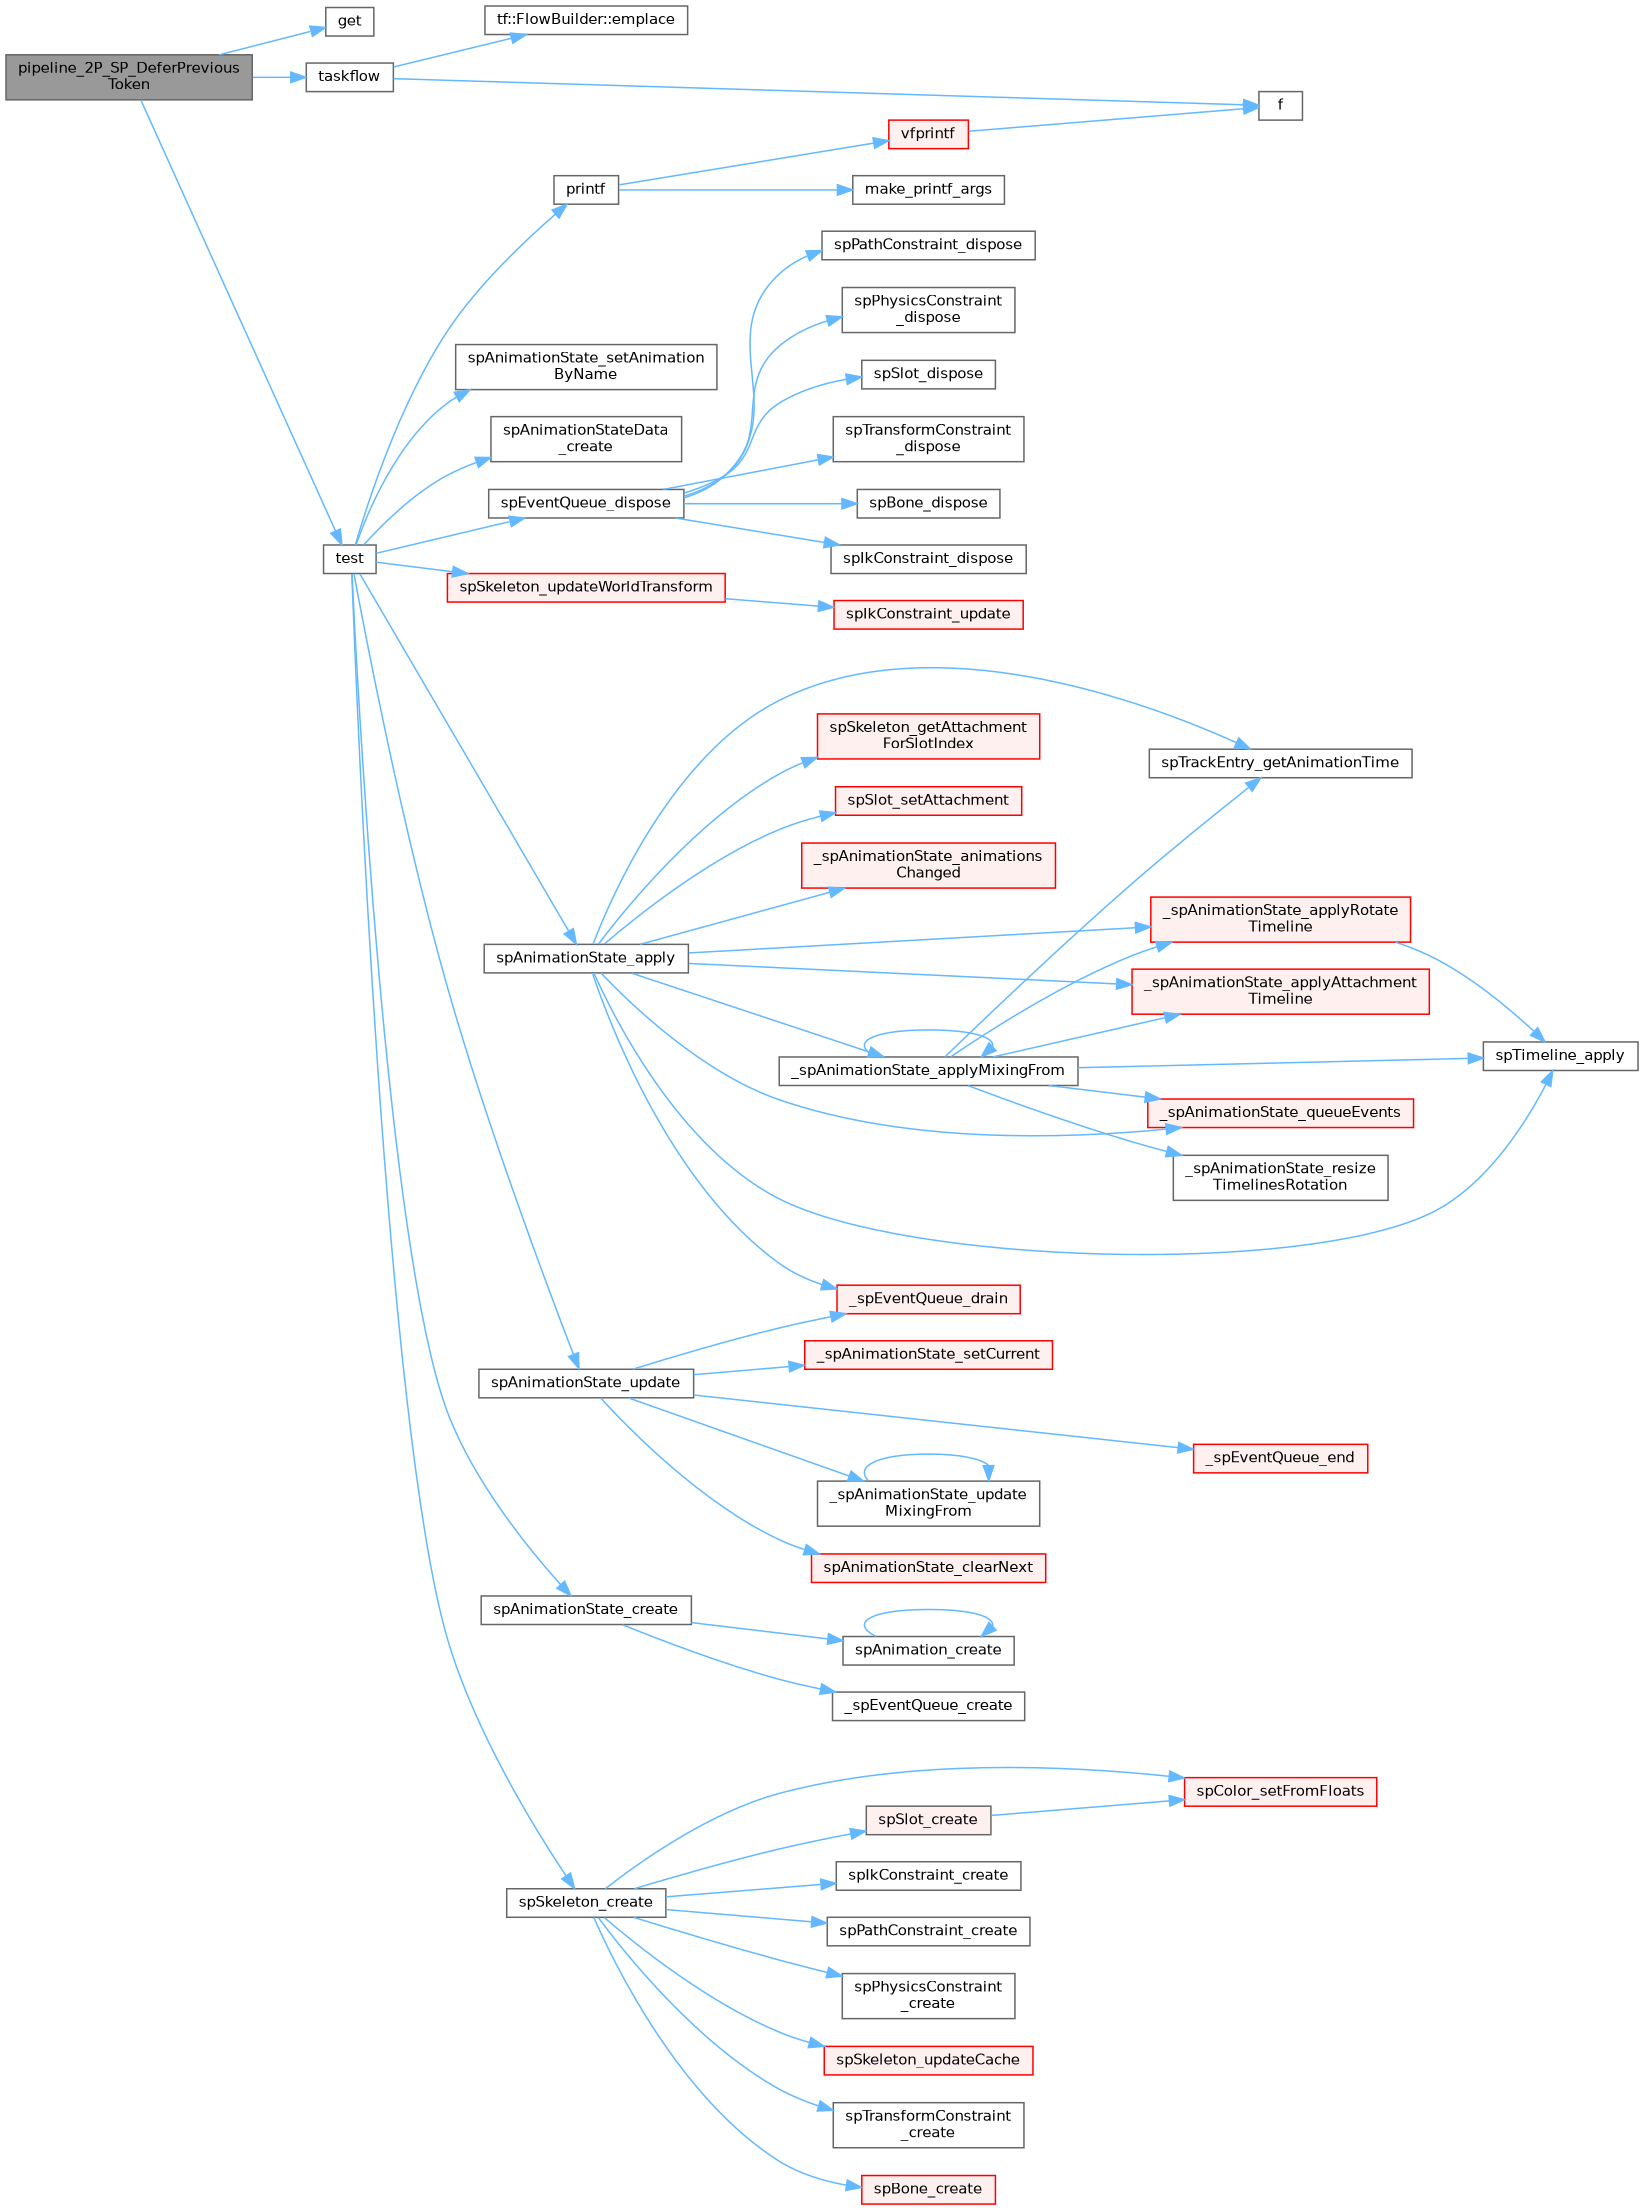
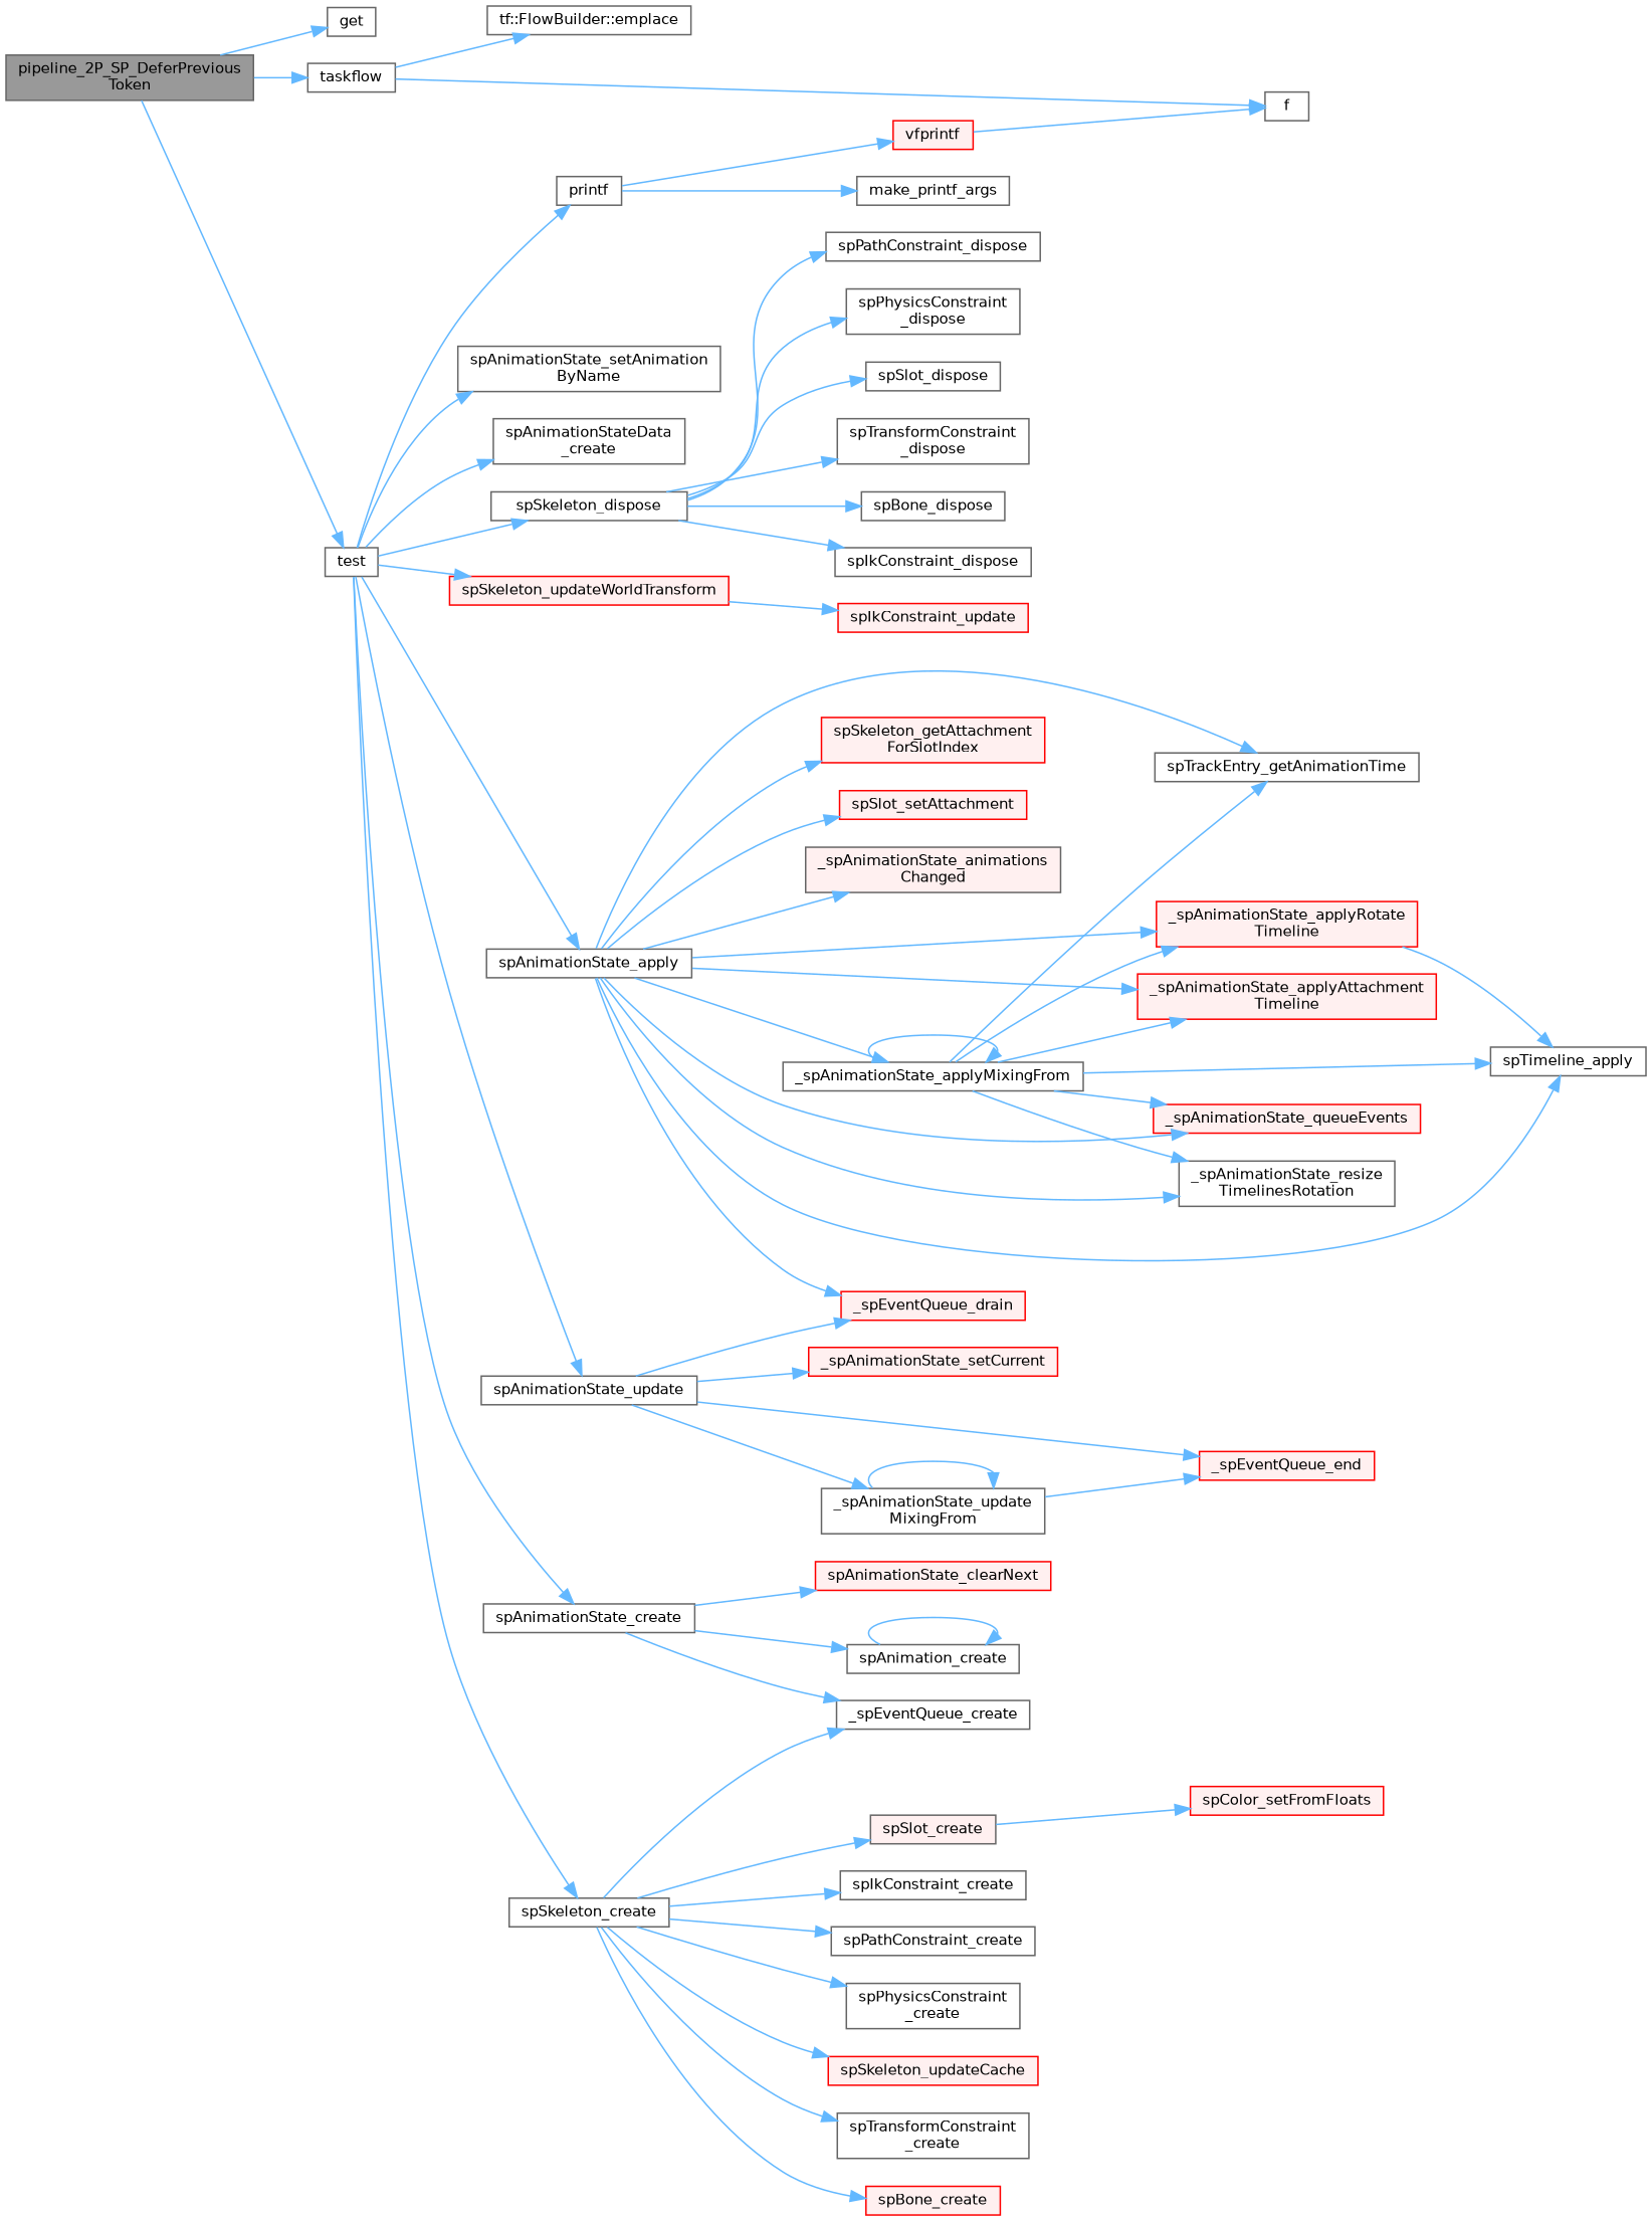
  digraph {
    rankdir=LR
    node [color=grey40 fillcolor=white fontname=Helvetica fontsize=10 shape=box style=filled]
    edge [color=steelblue1 fontname=Helvetica fontsize=10 labelfontname=Helvetica labelfontsize=10 style=solid]
    n1 [color=gray40 fillcolor=grey60 fontcolor=black height=0.2 label="pipeline_2P_SP_DeferPrevious\lToken" width=0.4]
    n2 [height=0.2 label=get width=0.4]
    n3 [height=0.2 label=taskflow width=0.4]
    n4 [height=0.2 label=test width=0.4]
    n5 [height=0.2 label="tf::FlowBuilder::emplace" width=0.4]
    n6 [height=0.2 label=f width=0.4]
    n7 [height=0.2 label=printf width=0.4]
    n8 [height=0.2 label=spAnimationState_apply width=0.4]
    n9 [height=0.2 label=spAnimationState_create width=0.4]
    n10 [height=0.2 label="spAnimationState_setAnimation\lByName" width=0.4]
    n11 [height=0.2 label=spAnimationState_update width=0.4]
    n12 [height=0.2 label="spAnimationStateData\l_create" width=0.4]
    n13 [height=0.2 label=spSkeleton_create width=0.4]
-   n14 [height=0.2 label=spEventQueue_dispose width=0.4]
+   n14 [height=0.2 label=spSkeleton_dispose width=0.4]
    n15 [color=red fillcolor="#FFF0F0" height=0.2 label=spSkeleton_updateWorldTransform width=0.4]
    n16 [height=0.2 label=make_printf_args width=0.4]
    n17 [color=red fillcolor="#FFF0F0" height=0.2 label=vfprintf width=0.4]
-   n18 [color=red fillcolor="#FFF0F0" height=0.2 label="_spAnimationState_animations\lChanged" width=0.4]
+   n18 [fillcolor="#FFF0F0" height=0.2 label="_spAnimationState_animations\lChanged" width=0.4]
    n19 [color=red fillcolor="#FFF0F0" height=0.2 label="_spAnimationState_applyAttachment\lTimeline" width=0.4]
    n20 [height=0.2 label=_spAnimationState_applyMixingFrom width=0.4]
    n21 [color=red fillcolor="#FFF0F0" height=0.2 label="_spAnimationState_applyRotate\lTimeline" width=0.4]
    n22 [height=0.2 label=spTimeline_apply width=0.4]
    n23 [color=red fillcolor="#FFF0F0" height=0.2 label=_spAnimationState_queueEvents width=0.4]
    n24 [height=0.2 label="_spAnimationState_resize\lTimelinesRotation" width=0.4]
    n25 [height=0.2 label=spTrackEntry_getAnimationTime width=0.4]
    n26 [color=red fillcolor="#FFF0F0" height=0.2 label=_spEventQueue_drain width=0.4]
    n27 [color=red fillcolor="#FFF0F0" height=0.2 label="spSkeleton_getAttachment\lForSlotIndex" width=0.4]
    n28 [color=red fillcolor="#FFF0F0" height=0.2 label=spSlot_setAttachment width=0.4]
    n29 [height=0.2 label=_spEventQueue_create width=0.4]
    n30 [height=0.2 label=spAnimation_create width=0.4]
    n31 [color=red fillcolor="#FFF0F0" height=0.2 label=_spAnimationState_setCurrent width=0.4]
    n32 [height=0.2 label="_spAnimationState_update\lMixingFrom" width=0.4]
    n33 [color=red fillcolor="#FFF0F0" height=0.2 label=_spEventQueue_end width=0.4]
    n34 [color=red fillcolor="#FFF0F0" height=0.2 label=spAnimationState_clearNext width=0.4]
    n35 [color=red fillcolor="#FFF0F0" height=0.2 label=spBone_create width=0.4]
    n36 [color=red fillcolor="#FFF0F0" height=0.2 label=spColor_setFromFloats width=0.4]
    n37 [height=0.2 label=spIkConstraint_create width=0.4]
    n38 [height=0.2 label=spPathConstraint_create width=0.4]
    n39 [height=0.2 label="spPhysicsConstraint\l_create" width=0.4]
    n40 [color=red fillcolor="#FFF0F0" height=0.2 label=spSkeleton_updateCache width=0.4]
    n41 [fillcolor="#FFF0F0" height=0.2 label=spSlot_create width=0.4]
    n42 [height=0.2 label="spTransformConstraint\l_create" width=0.4]
    n43 [height=0.2 label=spBone_dispose width=0.4]
    n44 [height=0.2 label=spIkConstraint_dispose width=0.4]
    n45 [height=0.2 label=spPathConstraint_dispose width=0.4]
    n46 [height=0.2 label="spPhysicsConstraint\l_dispose" width=0.4]
    n47 [height=0.2 label=spSlot_dispose width=0.4]
    n48 [height=0.2 label="spTransformConstraint\l_dispose" width=0.4]
    n49 [color=red fillcolor="#FFF0F0" height=0.2 label=spIkConstraint_update width=0.4]
    n1 -> n2
    n1 -> n3
    n1 -> n4
    n3 -> n5
    n3 -> n6
    n4 -> n7
    n4 -> n8
    n4 -> n9
    n4 -> n10
    n4 -> n11
    n4 -> n12
    n4 -> n13
    n4 -> n14
    n4 -> n15
    n7 -> n16
    n7 -> n17
    n8 -> n18
    n8 -> n19
    n8 -> n20
    n8 -> n21
    n8 -> n22
    n8 -> n23
+   n8 -> n24
    n8 -> n25
    n8 -> n26
    n8 -> n27
    n8 -> n28
    n9 -> n29
    n9 -> n30
    n11 -> n26
    n11 -> n31
    n11 -> n32
    n11 -> n33
-   n11 -> n34
+   n9 -> n34
    n13 -> n35
-   n13 -> n36
+   n13 -> n29
    n13 -> n37
    n13 -> n38
    n13 -> n39
    n13 -> n40
    n13 -> n41
    n13 -> n42
    n14 -> n43
    n14 -> n44
    n14 -> n45
    n14 -> n46
    n14 -> n47
    n14 -> n48
    n15 -> n49
    n17 -> n6
    n20 -> n19
    n20 -> n20
    n20 -> n21
    n20 -> n22
    n20 -> n23
    n20 -> n24
    n20 -> n25
    n21 -> n22
    n30 -> n30
    n32 -> n32
+   n32 -> n33
    n41 -> n36
  }
